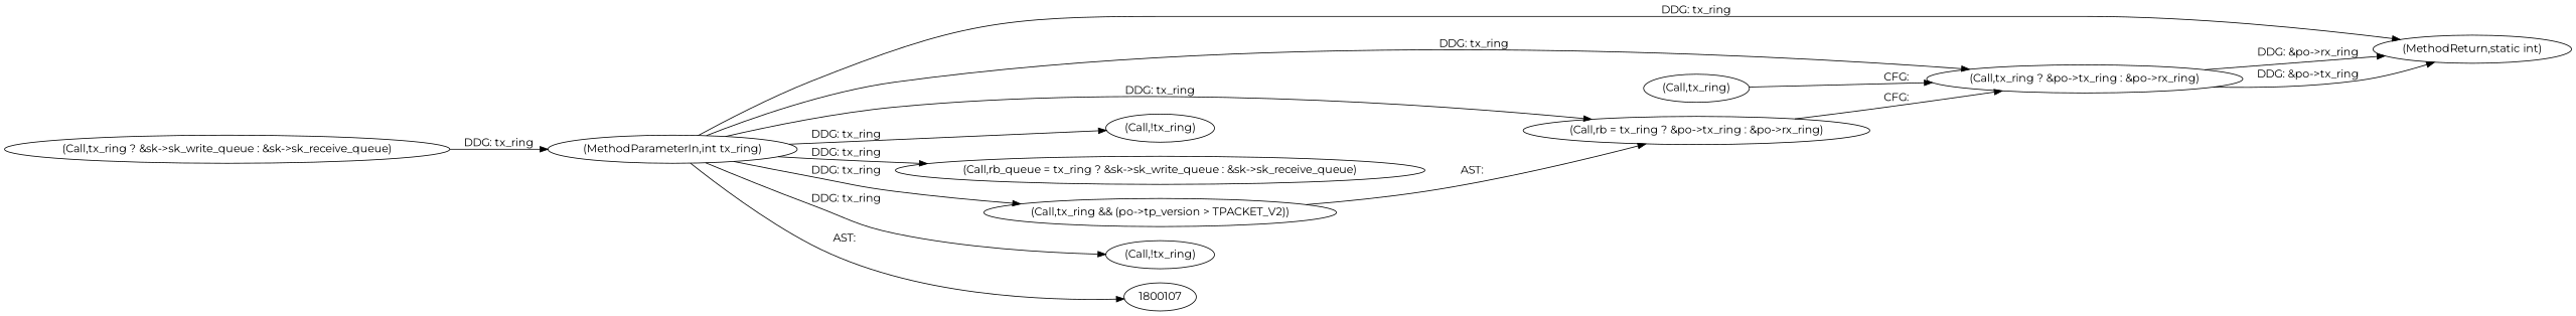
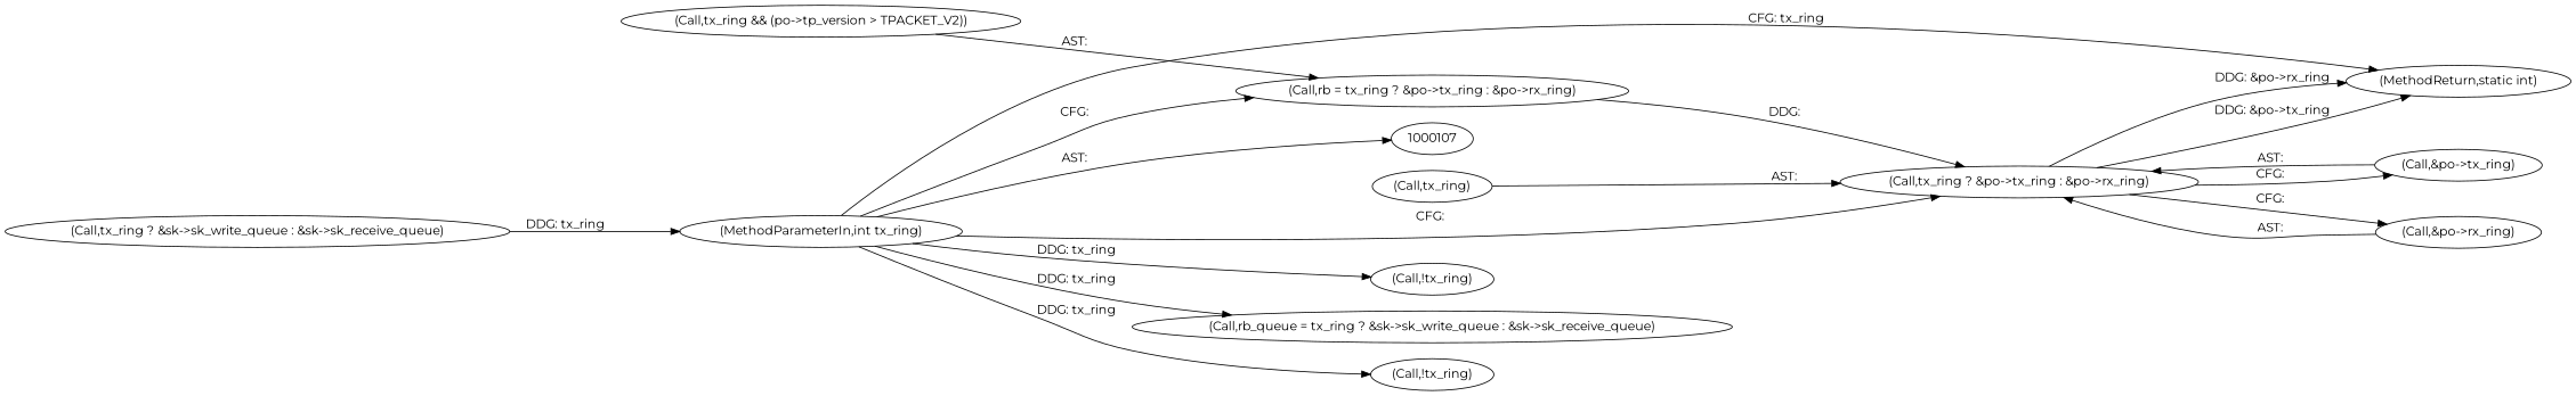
  digraph {
    fontname=Montserrat
    rankdir=LR
    node [fontname=Montserrat]
    edge [fontname=Montserrat]
    n1 [label="(Call,tx_ring ? &po->tx_ring : &po->rx_ring)"]
    n2 [label="(MethodReturn,static int)"]
+   n3 [label="(Call,&po->rx_ring)"]
+   n4 [label="(Call,&po->tx_ring)"]
    n5 [label="(Call,rb = tx_ring ? &po->tx_ring : &po->rx_ring)"]
    n6 [label="(MethodParameterIn,int tx_ring)"]
    n7 [label="(Call,!tx_ring)"]
    n8 [label="(Call,rb_queue = tx_ring ? &sk->sk_write_queue : &sk->sk_receive_queue)"]
    n9 [label="(Call,tx_ring && (po->tp_version > TPACKET_V2))"]
    n10 [label="(Call,!tx_ring)"]
-   1000107 [label=1800107]
+   1000107
    n12 [label="(Call,tx_ring ? &sk->sk_write_queue : &sk->sk_receive_queue)"]
    n13 [label="(Call,tx_ring)"]
    n1 -> n2 [label="DDG: &po->rx_ring"]
    n1 -> n2 [label="DDG: &po->tx_ring"]
-   n5 -> n1 [label="CFG: "]
-   n6 -> n1 [label="DDG: tx_ring"]
-   n6 -> n2 [label="DDG: tx_ring"]
-   n6 -> n5 [label="DDG: tx_ring"]
+   n1 -> n3 [label="CFG: "]
+   n1 -> n4 [label="CFG: "]
+   n3 -> n1 [label="AST: "]
+   n4 -> n1 [label="AST: "]
+   n5 -> n1 [label="DDG: "]
+   n6 -> n1 [label="CFG: "]
+   n6 -> n2 [label="CFG: tx_ring"]
+   n6 -> n5 [label="CFG: "]
    n6 -> n7 [label="DDG: tx_ring"]
    n6 -> n8 [label="DDG: tx_ring"]
-   n6 -> n9 [label="DDG: tx_ring"]
    n6 -> n10 [label="DDG: tx_ring"]
    n6 -> 1000107 [label="AST: "]
    n9 -> n5 [label="AST: "]
    n12 -> n6 [label="DDG: tx_ring"]
-   n13 -> n1 [label="CFG: "]
+   n13 -> n1 [label="AST: "]
  }
